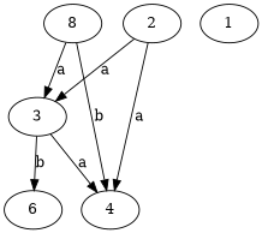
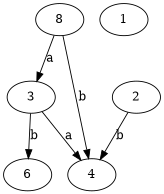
  strict digraph {
    2
    3
    4
    6
    n5 [label=8]
    1
-   2 -> 3 [label=a]
-   2 -> 4 [label=a]
+   2 -> 4 [label=b]
    3 -> 4 [label=a]
    3 -> 6 [label=b]
    n5 -> 3 [label=a]
    n5 -> 4 [label=b]
  }
